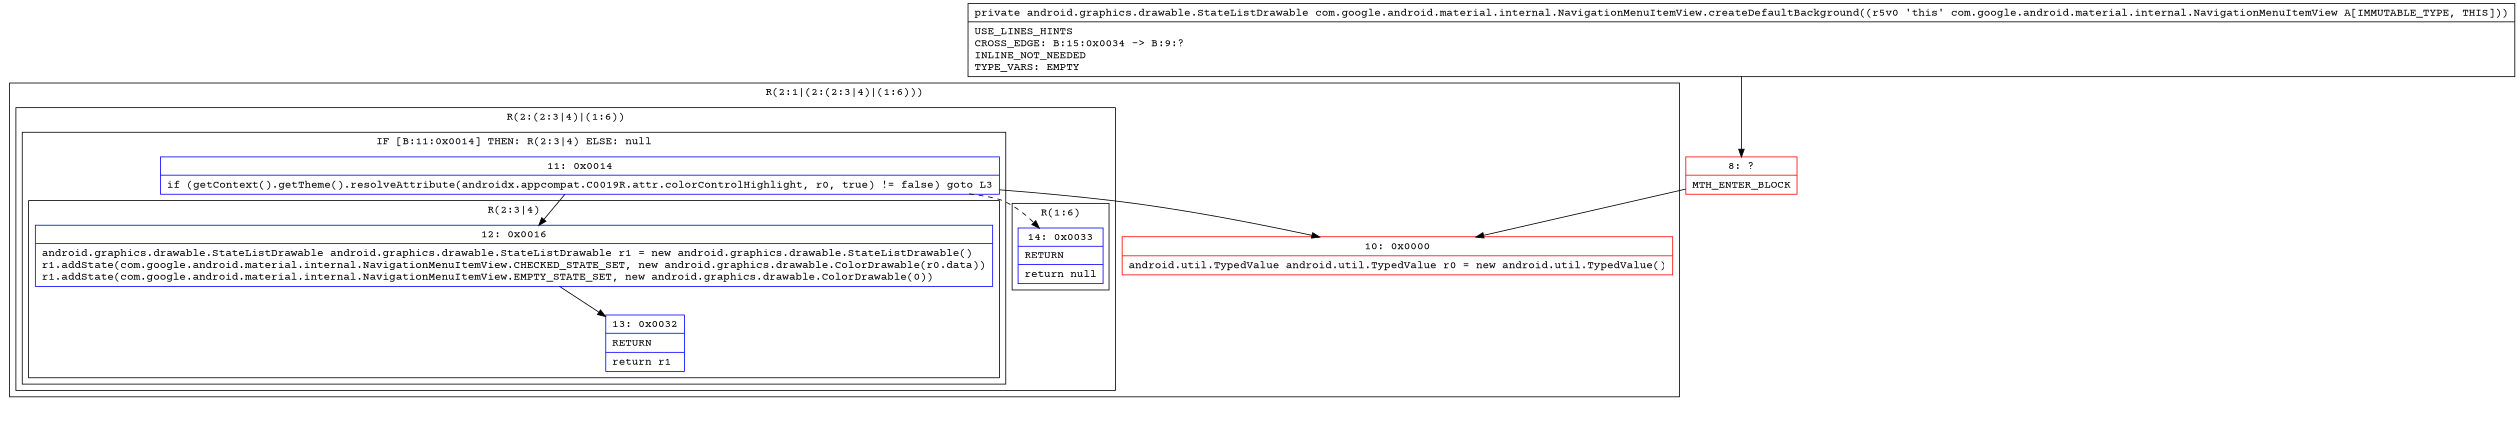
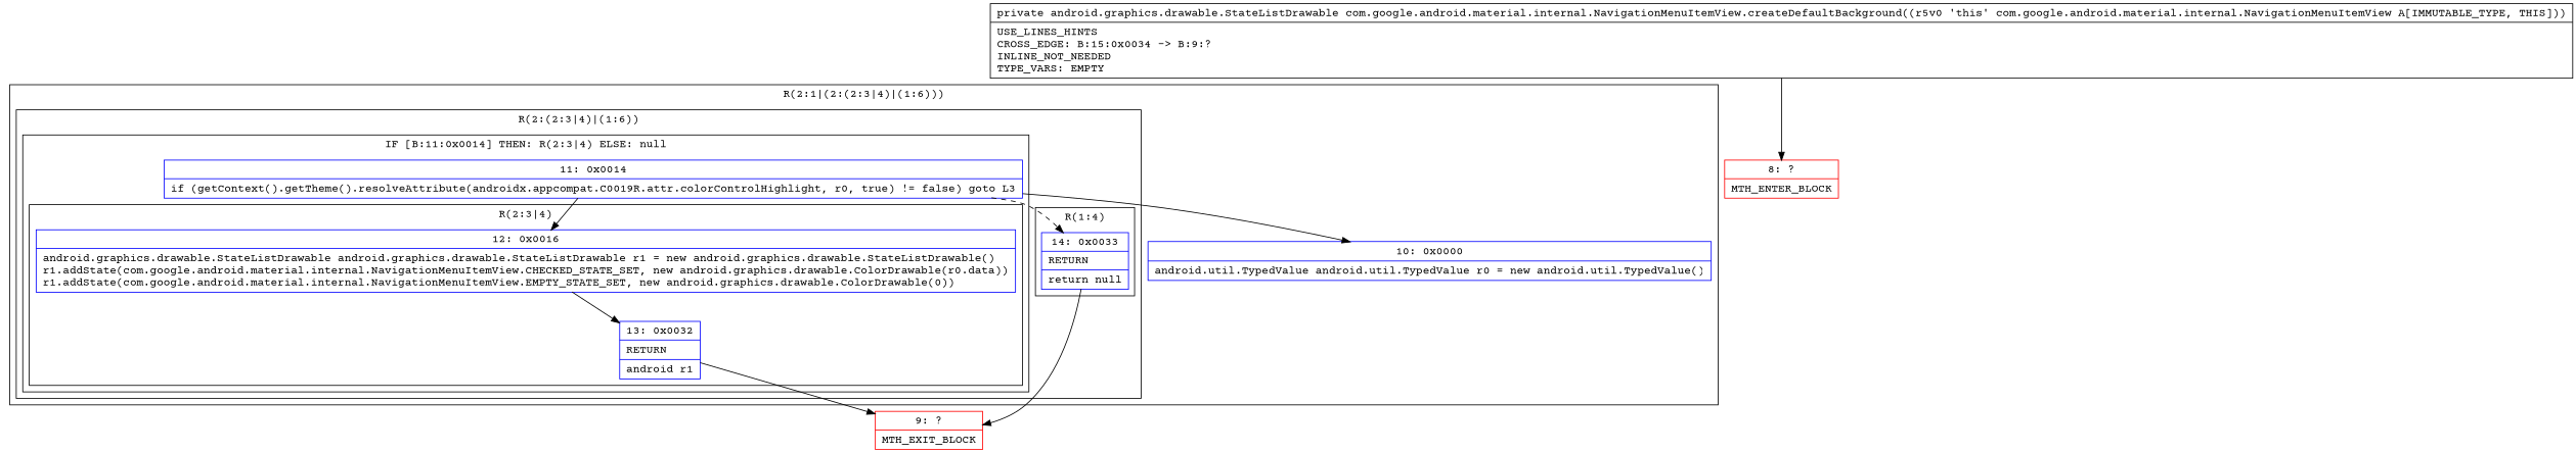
  digraph {
    fontname="Courier Prime"
    node [color=blue fontname="Courier Prime" shape=record]
    edge [fontname="Courier Prime"]
    n1 [label="{12\:\ 0x0016|android.graphics.drawable.StateListDrawable android.graphics.drawable.StateListDrawable r1 = new android.graphics.drawable.StateListDrawable()\lr1.addState(com.google.android.material.internal.NavigationMenuItemView.CHECKED_STATE_SET, new android.graphics.drawable.ColorDrawable(r0.data))\lr1.addState(com.google.android.material.internal.NavigationMenuItemView.EMPTY_STATE_SET, new android.graphics.drawable.ColorDrawable(0))\l}"]
-   n2 [label="{13\:\ 0x0032|RETURN\l|return r1\l}"]
+   n2 [label="{13\:\ 0x0032|RETURN\l|android r1\l}"]
    n3 [label="{11\:\ 0x0014|if (getContext().getTheme().resolveAttribute(androidx.appcompat.C0019R.attr.colorControlHighlight, r0, true) != false) goto L3\l}"]
    n4 [label="{14\:\ 0x0033|RETURN\l|return null\l}"]
-   n5 [color=red label="{10\:\ 0x0000|android.util.TypedValue android.util.TypedValue r0 = new android.util.TypedValue()\l}"]
+   n5 [label="{10\:\ 0x0000|android.util.TypedValue android.util.TypedValue r0 = new android.util.TypedValue()\l}"]
+   n6 [color=red label="{9\:\ ?|MTH_EXIT_BLOCK\l}"]
    n7 [color=red label="{8\:\ ?|MTH_ENTER_BLOCK\l}"]
    n8 [label="{private android.graphics.drawable.StateListDrawable com.google.android.material.internal.NavigationMenuItemView.createDefaultBackground((r5v0 'this' com.google.android.material.internal.NavigationMenuItemView A[IMMUTABLE_TYPE, THIS]))  | USE_LINES_HINTS\lCROSS_EDGE: B:15:0x0034 \-\> B:9:?\lINLINE_NOT_NEEDED\lTYPE_VARS: EMPTY\l}" color=""]
    subgraph cluster_1 {
      label="R(2:1|(2:(2:3|4)|(1:6)))"
      n5
      subgraph cluster_2 {
        label="R(2:(2:3|4)|(1:6))"
        subgraph cluster_3 {
          label="IF [B:11:0x0014] THEN: R(2:3|4) ELSE: null"
          n3
          subgraph cluster_4 {
            label="R(2:3|4)"
            n1
            n2
          }
        }
        subgraph cluster_5 {
-         label="R(1:6)"
+         label="R(1:4)"
          n4
        }
      }
    }
    n1 -> n2
+   n2 -> n6
    n3 -> n1
    n3 -> n4 [style=dashed]
    n3 -> n5
-   n7 -> n5
+   n4 -> n6
    n8 -> n7
  }
